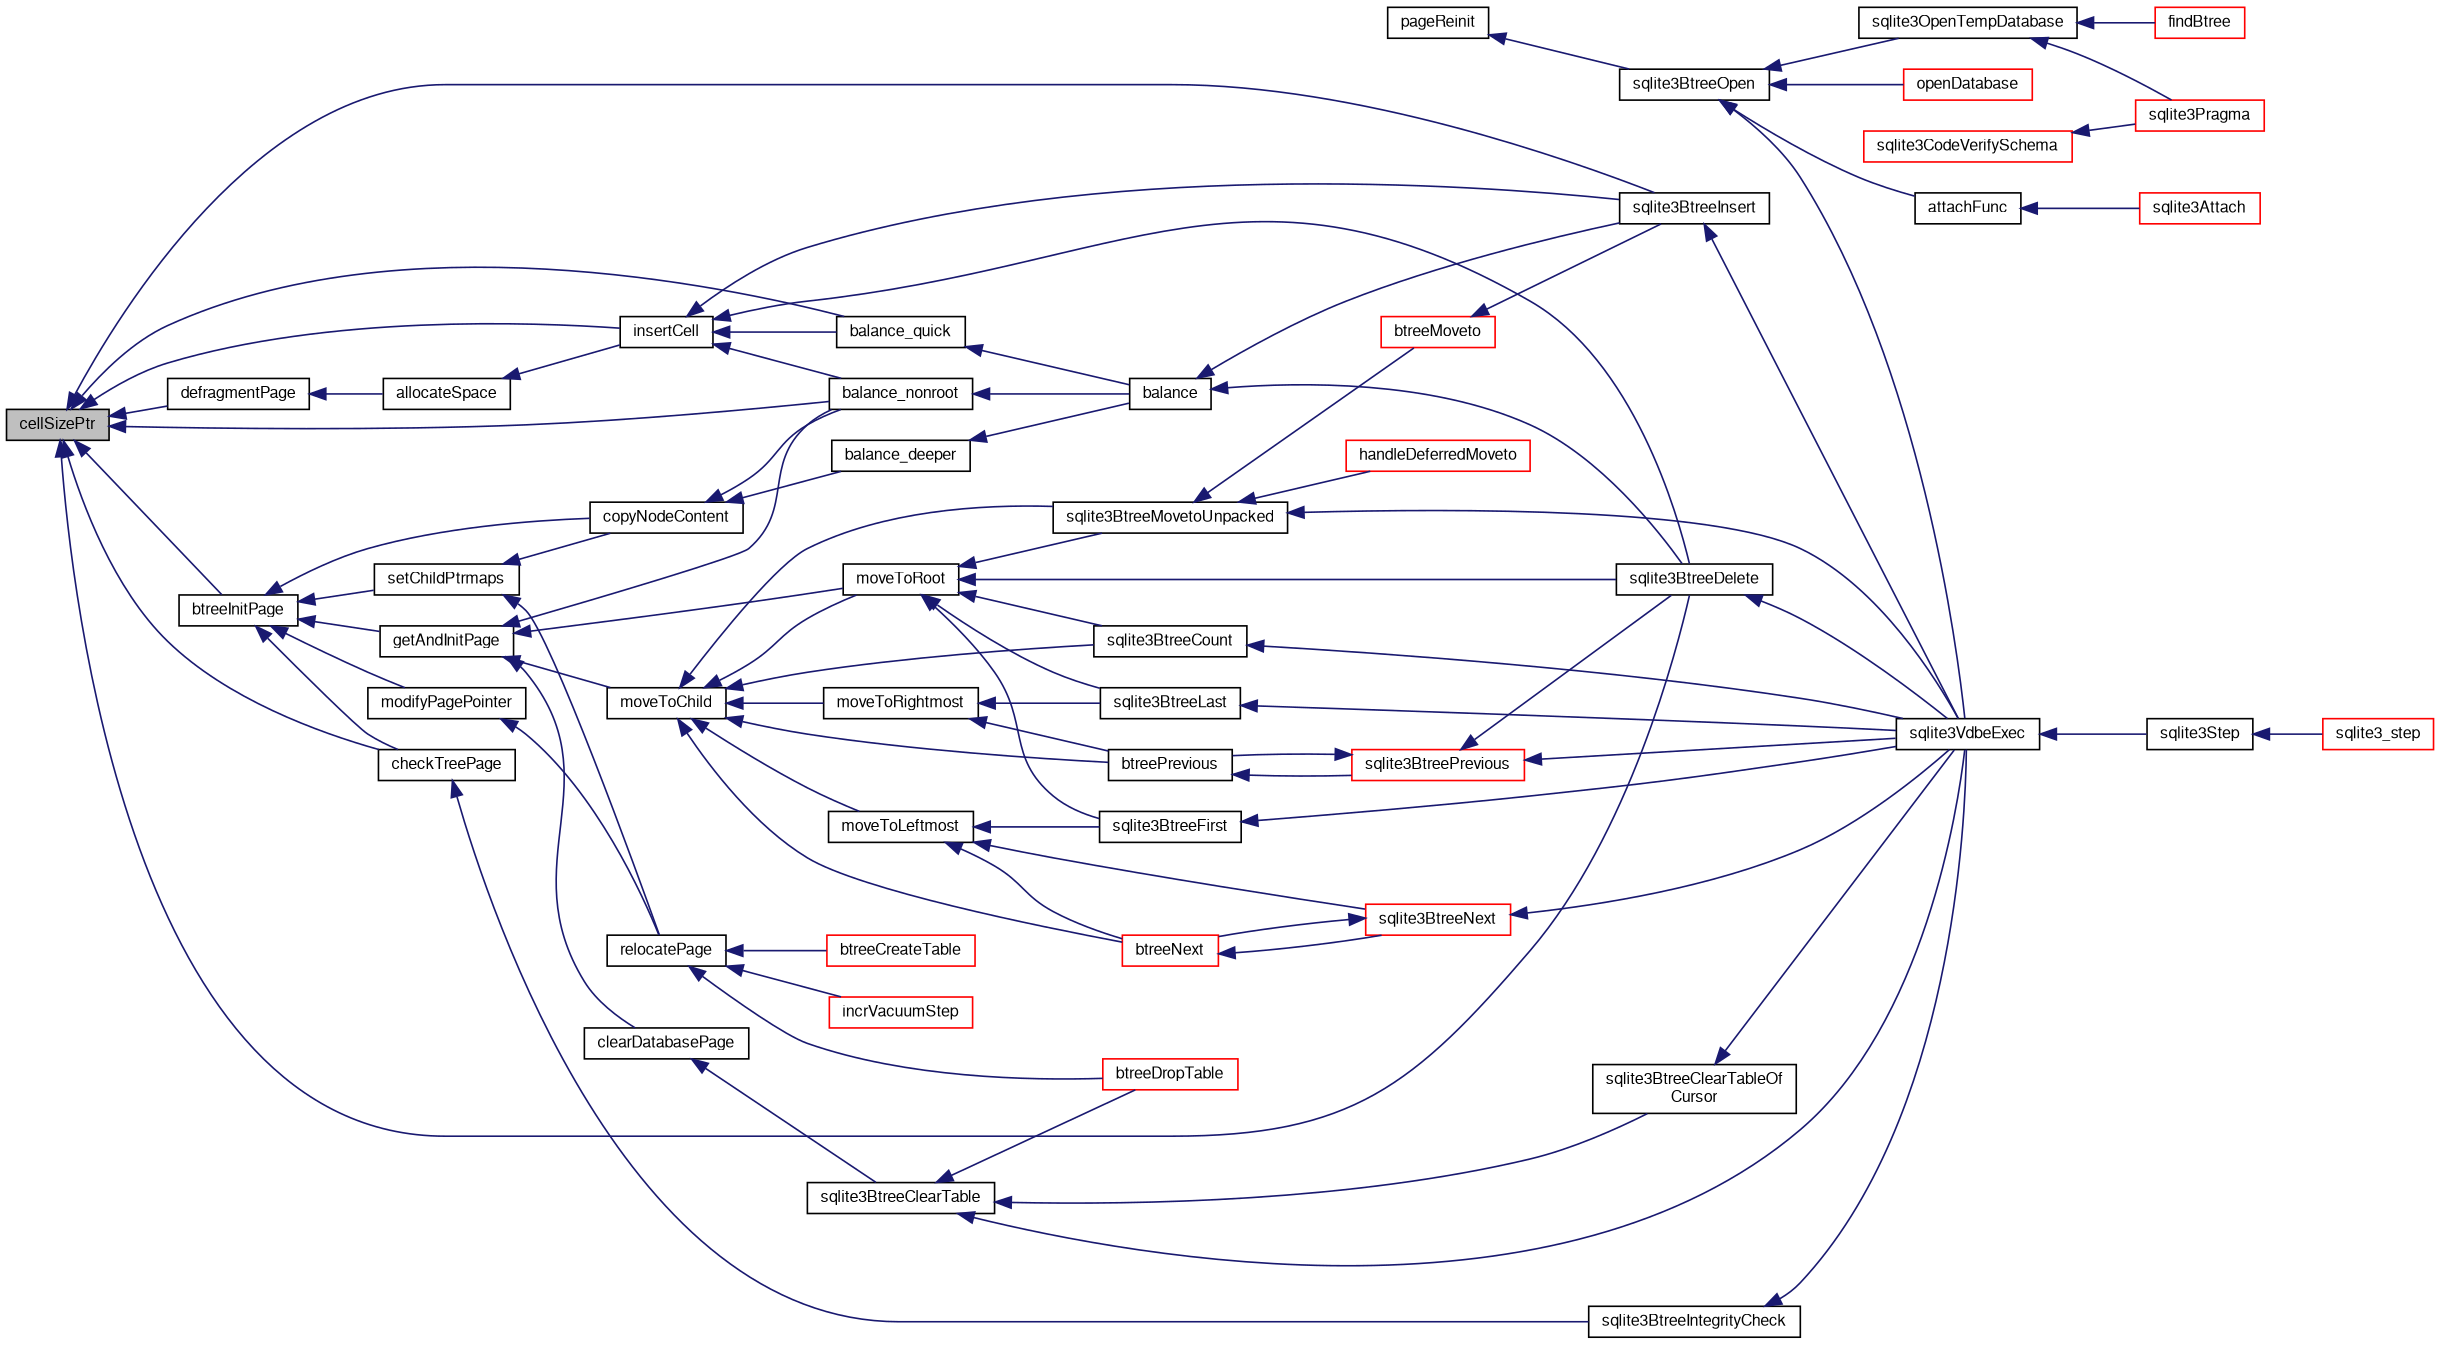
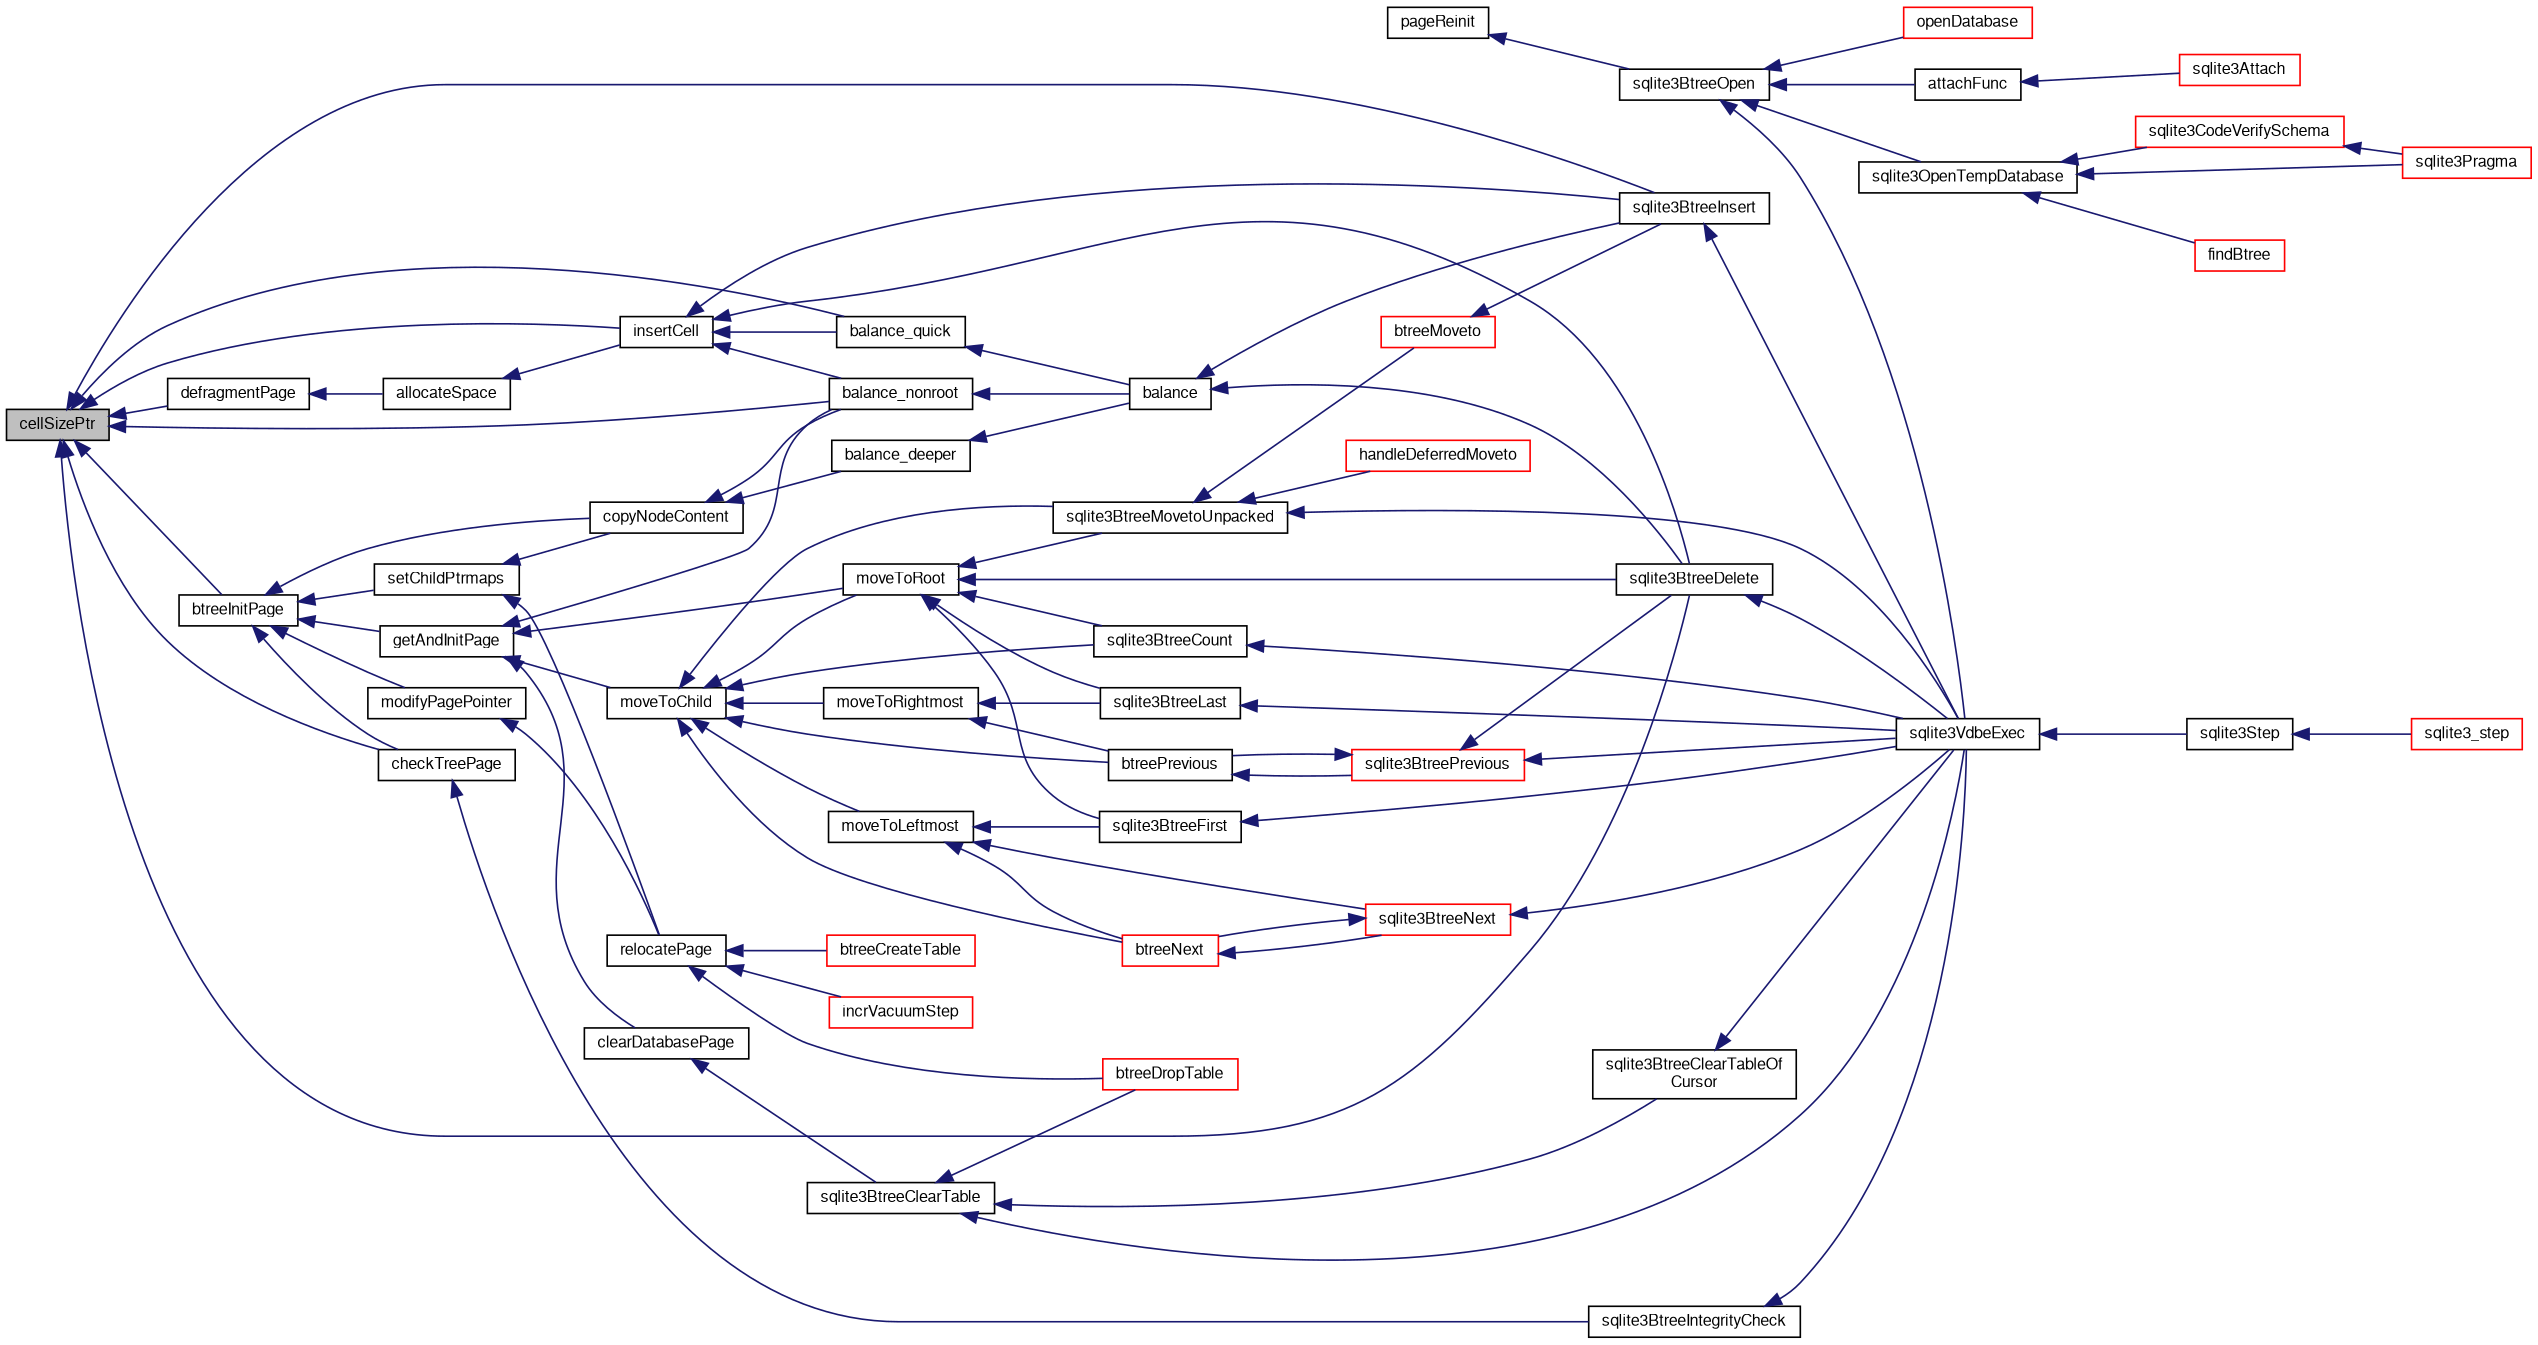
  digraph {
    rankdir=LR
    node [color=black fillcolor=white fontname=FreeSans fontsize=10 shape=record style=filled]
    edge [color=midnightblue dir=back fontname=FreeSans fontsize=10 labelfontname=FreeSans labelfontsize=10 style=solid]
    n1 [fillcolor=grey75 fontcolor=black height=0.2 label=cellSizePtr width=0.4]
    n2 [height=0.2 label=defragmentPage width=0.4]
    n3 [height=0.2 label=insertCell width=0.4]
    n4 [height=0.2 label=balance_quick width=0.4]
    n5 [height=0.2 label=sqlite3BtreeInsert width=0.4]
    n6 [height=0.2 label=sqlite3BtreeDelete width=0.4]
    n7 [height=0.2 label=balance_nonroot width=0.4]
    n8 [height=0.2 label=btreeInitPage width=0.4]
    n9 [height=0.2 label=checkTreePage width=0.4]
    n10 [height=0.2 label=allocateSpace width=0.4]
    n11 [height=0.2 label=balance width=0.4]
    n12 [height=0.2 label=sqlite3VdbeExec width=0.4]
    n13 [height=0.2 label=getAndInitPage width=0.4]
    n14 [height=0.2 label=setChildPtrmaps width=0.4]
    n15 [height=0.2 label=copyNodeContent width=0.4]
    n16 [height=0.2 label=modifyPagePointer width=0.4]
    n17 [height=0.2 label=sqlite3BtreeIntegrityCheck width=0.4]
    n18 [height=0.2 label=sqlite3Step width=0.4]
    n19 [color=red height=0.2 label=sqlite3_step width=0.4]
    n20 [height=0.2 label=moveToChild width=0.4]
    n21 [height=0.2 label=moveToRoot width=0.4]
    n22 [height=0.2 label=clearDatabasePage width=0.4]
    n23 [height=0.2 label=pageReinit width=0.4]
    n24 [height=0.2 label=sqlite3BtreeOpen width=0.4]
    n25 [height=0.2 label=relocatePage width=0.4]
    n26 [height=0.2 label=balance_deeper width=0.4]
    n27 [height=0.2 label=sqlite3BtreeMovetoUnpacked width=0.4]
    n28 [height=0.2 label=sqlite3BtreeCount width=0.4]
    n29 [height=0.2 label=moveToLeftmost width=0.4]
    n30 [color=red height=0.2 label=btreeNext width=0.4]
    n31 [height=0.2 label=moveToRightmost width=0.4]
    n32 [height=0.2 label=btreePrevious width=0.4]
    n33 [height=0.2 label=sqlite3BtreeFirst width=0.4]
    n34 [height=0.2 label=sqlite3BtreeLast width=0.4]
    n35 [height=0.2 label=sqlite3BtreeClearTable width=0.4]
    n36 [color=red height=0.2 label=btreeMoveto width=0.4]
    n37 [color=red height=0.2 label=handleDeferredMoveto width=0.4]
    n38 [color=red height=0.2 label=sqlite3BtreeNext width=0.4]
    n39 [color=red height=0.2 label=sqlite3BtreePrevious width=0.4]
    n40 [height=0.2 label="sqlite3BtreeClearTableOf\lCursor" width=0.4]
    n41 [color=red height=0.2 label=btreeDropTable width=0.4]
    n42 [height=0.2 label=attachFunc width=0.4]
    n43 [height=0.2 label=sqlite3OpenTempDatabase width=0.4]
    n44 [color=red height=0.2 label=openDatabase width=0.4]
    n45 [color=red height=0.2 label=sqlite3Attach width=0.4]
    n46 [color=red height=0.2 label=findBtree width=0.4]
    n47 [color=red height=0.2 label=sqlite3CodeVerifySchema width=0.4]
    n48 [color=red height=0.2 label=sqlite3Pragma width=0.4]
    n49 [color=red height=0.2 label=incrVacuumStep width=0.4]
    n50 [color=red height=0.2 label=btreeCreateTable width=0.4]
    n1 -> n2
    n1 -> n3
    n1 -> n4
    n1 -> n5
    n1 -> n6
    n1 -> n7
    n1 -> n8
    n1 -> n9
    n2 -> n10
    n3 -> n4
    n3 -> n5
    n3 -> n6
    n3 -> n7
    n4 -> n11
    n5 -> n12
    n6 -> n12
    n7 -> n11
    n8 -> n9
    n8 -> n13
    n8 -> n14
    n8 -> n15
    n8 -> n16
    n9 -> n17
    n10 -> n3
    n11 -> n5
    n11 -> n6
    n12 -> n18
    n13 -> n7
    n13 -> n20
    n13 -> n21
    n13 -> n22
    n14 -> n15
    n14 -> n25
    n15 -> n7
    n15 -> n26
    n16 -> n25
    n17 -> n12
    n18 -> n19
    n20 -> n21
    n20 -> n27
    n20 -> n28
    n20 -> n29
    n20 -> n30
    n20 -> n31
    n20 -> n32
    n21 -> n6
    n21 -> n27
    n21 -> n28
    n21 -> n33
    n21 -> n34
    n22 -> n35
    n23 -> n24
    n24 -> n12
    n24 -> n42
    n24 -> n43
    n24 -> n44
    n25 -> n41
    n25 -> n49
    n25 -> n50
    n26 -> n11
    n27 -> n12
    n27 -> n36
    n27 -> n37
    n28 -> n12
    n29 -> n30
    n29 -> n33
    n29 -> n38
    n30 -> n38
    n31 -> n32
    n31 -> n34
    n32 -> n39
    n33 -> n12
    n34 -> n12
    n35 -> n12
    n35 -> n40
    n35 -> n41
    n36 -> n5
    n38 -> n12
    n38 -> n30
    n39 -> n6
    n39 -> n12
    n39 -> n32
    n40 -> n12
    n42 -> n45
    n43 -> n46
+   n43 -> n47
    n43 -> n48
    n47 -> n48
  }
